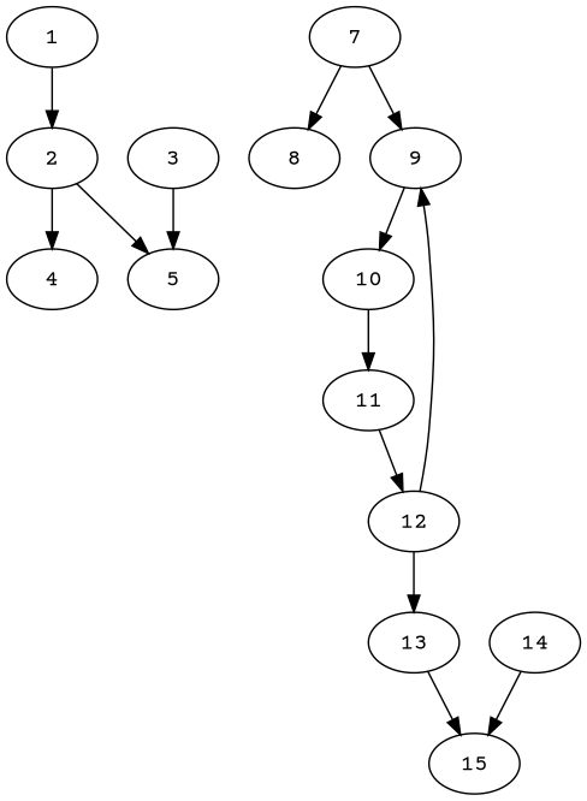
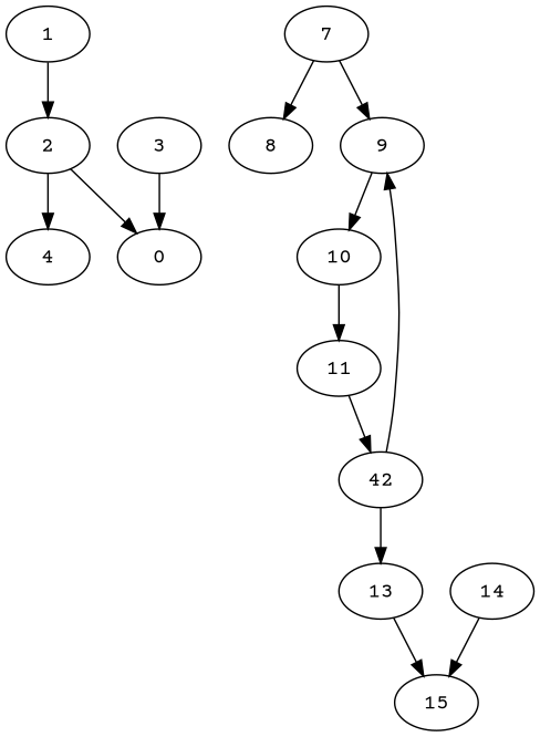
  digraph {
    fontname="Courier Prime"
    node [alpha=0.00 fontname="Courier Prime"]
    edge [fontname="Courier Prime"]
    1 [alpha=0.16 expect_size=19447808]
    2 [expect_size=31571968]
    4 [alpha=0.19 expect_size=32226304]
-   5 [expect_size=44104704]
+   5 [expect_size=44104704 label=0]
    3 [alpha=0.13 expect_size=10552320]
    7 [alpha=0.17 expect_size=41240576]
    8 [alpha=0.05 expect_size=36999168]
    9 [alpha=0.11 expect_size=11749376]
    10 [alpha=0.05 expect_size=14720000]
    11 [alpha=0.18 expect_size=10290176]
-   12 [alpha=0.10 expect_size=48547840]
+   12 [alpha=0.10 expect_size=48547840 label=42]
    13 [alpha=0.08 expect_size=48701440]
    15 [alpha=0.18 expect_size=27940864]
    14 [alpha=0.14 expect_size=31182848]
    1 -> 2
    2 -> 4
    2 -> 5
    3 -> 5
    7 -> 8
    7 -> 9
    9 -> 10
    10 -> 11
    11 -> 12
    12 -> 9
    12 -> 13
    13 -> 15
    14 -> 15
  }
